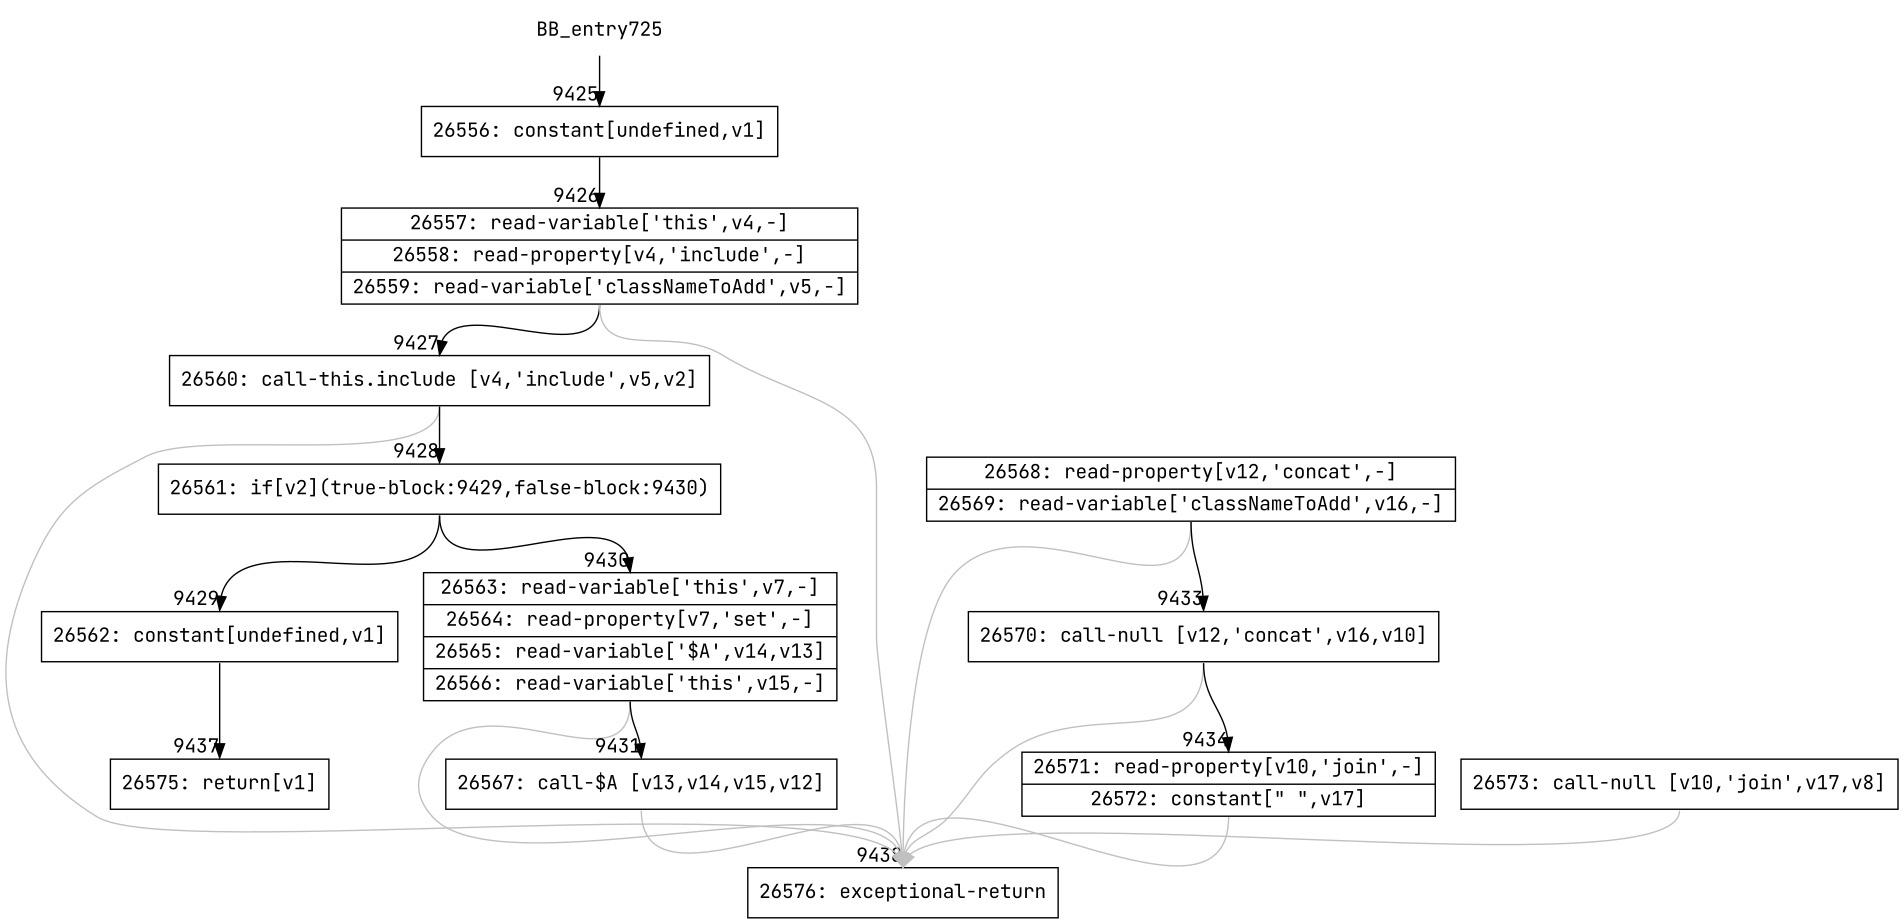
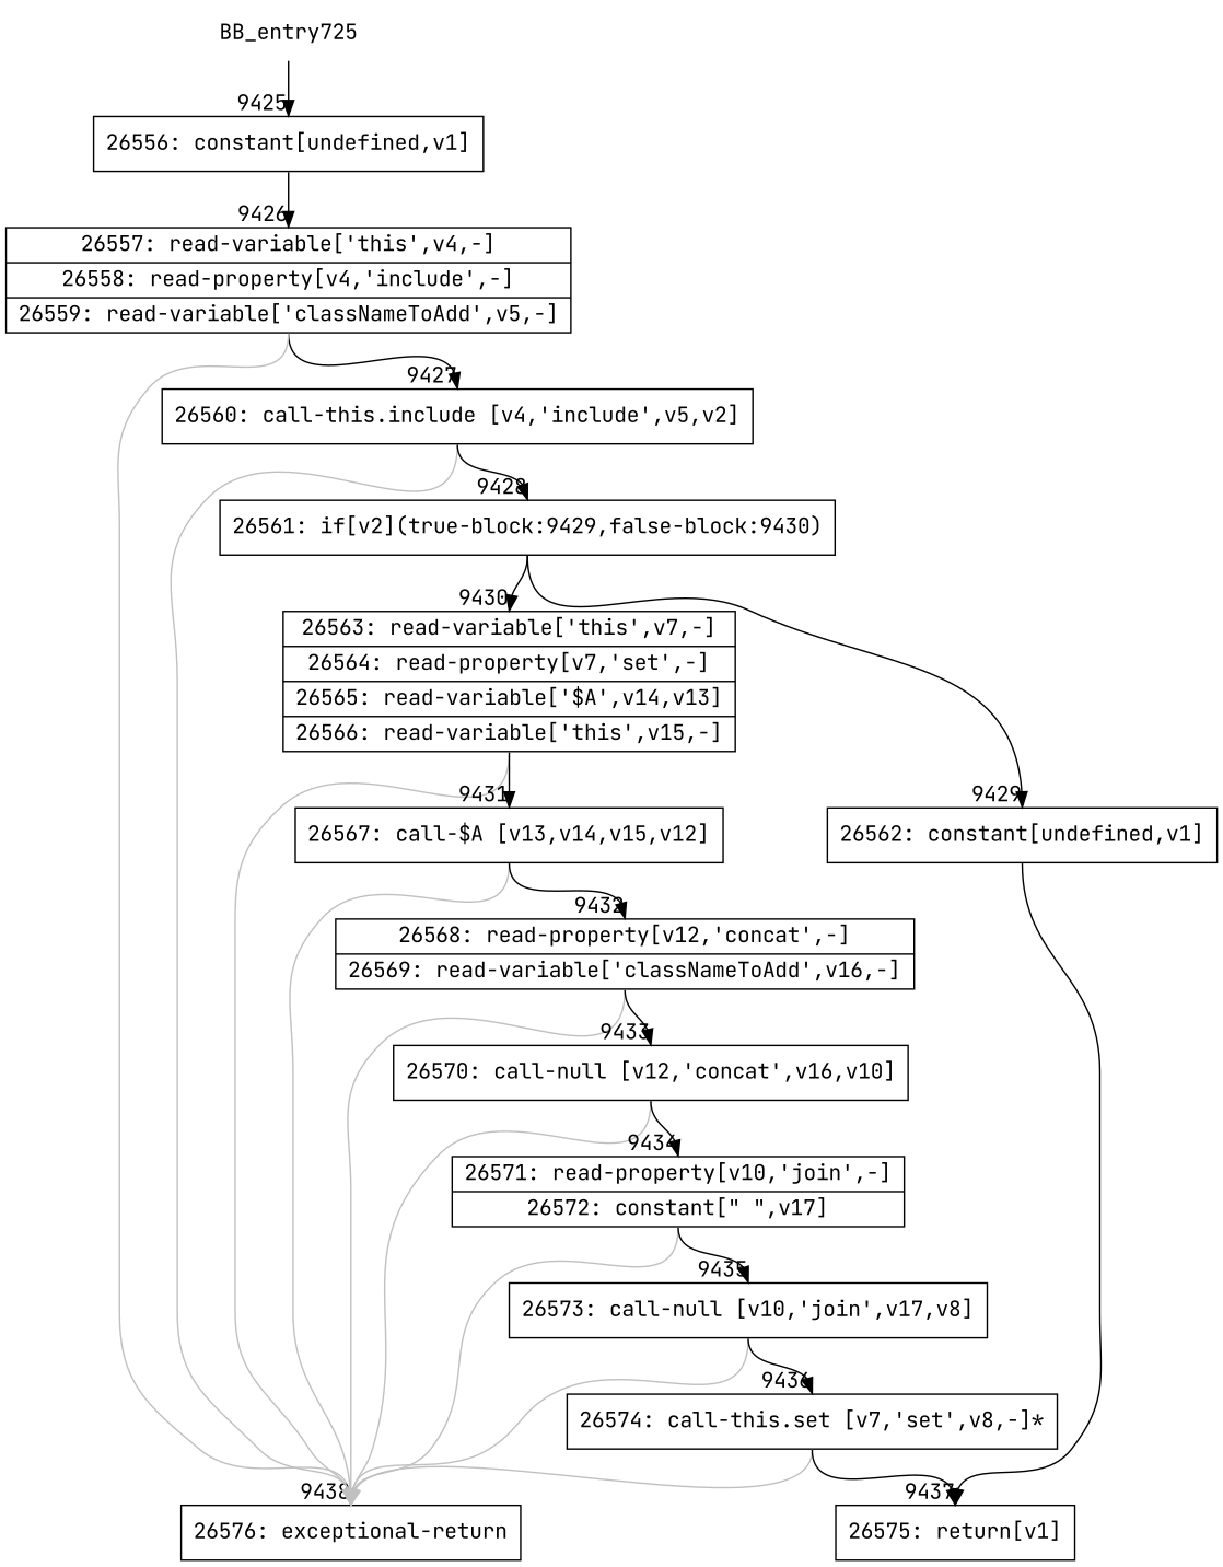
  digraph {
    fontname="JetBrains Mono"
    rankdir=TD
    node [fontname="JetBrains Mono" shape=record]
    edge [fontname="JetBrains Mono" headport=n tailport=s]
    n1 [label=BB_entry725 shape=none]
    n2 [label="{26556: constant[undefined,v1]}"]
    n3 [label="{26557: read-variable['this',v4,-]|26558: read-property[v4,'include',-]|26559: read-variable['classNameToAdd',v5,-]}"]
    n4 [label="{26560: call-this.include [v4,'include',v5,v2]}"]
    n5 [label="{26576: exceptional-return}"]
    n6 [label="{26561: if[v2](true-block:9429,false-block:9430)}"]
    n7 [label="{26562: constant[undefined,v1]}"]
    n8 [label="{26563: read-variable['this',v7,-]|26564: read-property[v7,'set',-]|26565: read-variable['$A',v14,v13]|26566: read-variable['this',v15,-]}"]
    n9 [label="{26575: return[v1]}"]
    n10 [label="{26567: call-$A [v13,v14,v15,v12]}"]
    n11 [label="{26568: read-property[v12,'concat',-]|26569: read-variable['classNameToAdd',v16,-]}"]
    n12 [label="{26570: call-null [v12,'concat',v16,v10]}"]
    n13 [label="{26571: read-property[v10,'join',-]|26572: constant[\" \",v17]}"]
    n14 [label="{26573: call-null [v10,'join',v17,v8]}"]
+   n15 [label="{26574: call-this.set [v7,'set',v8,-]*}"]
    n1 -> n2 [headlabel="    9425"]
    n2 -> n3 [headlabel="      9426"]
    n3 -> n4 [headlabel="      9427"]
    n3 -> n5 [color=gray headlabel="      9438"]
    n4 -> n5 [color=gray]
    n4 -> n6 [headlabel="      9428"]
    n6 -> n7 [headlabel="      9429"]
    n6 -> n8 [headlabel="      9430"]
    n7 -> n9 [headlabel="      9437"]
    n8 -> n5 [color=gray]
    n8 -> n10 [headlabel="      9431"]
    n10 -> n5 [color=gray]
+   n10 -> n11 [headlabel="      9432"]
    n11 -> n5 [color=gray]
    n11 -> n12 [headlabel="      9433"]
    n12 -> n5 [color=gray]
    n12 -> n13 [headlabel="      9434"]
    n13 -> n5 [color=gray]
+   n13 -> n14 [headlabel="      9435"]
    n14 -> n5 [color=gray]
+   n14 -> n15 [headlabel="      9436"]
+   n15 -> n5 [color=gray]
+   n15 -> n9
  }
